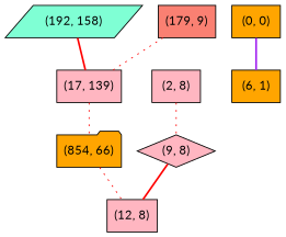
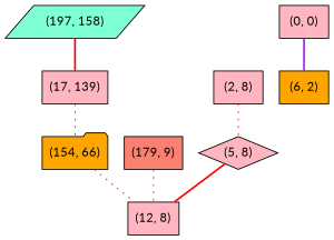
  graph {
    fontname=Lato
    node [fillcolor=lightpink fontname=Lato shape=box style=filled]
    edge [color=red fontname=Lato style=dotted weight=1]
-   "(197, 158)" [fillcolor=aquamarine shape=parallelogram label="(192, 158)"]
+   "(197, 158)" [fillcolor=aquamarine shape=parallelogram]
    "(17, 139)"
-   "(154, 66)" [fillcolor=orange shape=folder label="(854, 66)"]
+   "(154, 66)" [fillcolor=orange shape=folder]
    "(179, 9)" [fillcolor=salmon]
    "(12, 8)"
-   "(9, 8)" [shape=diamond]
+   "(9, 8)" [shape=diamond label="(5, 8)"]
    "(2, 8)"
-   "(6, 2)" [fillcolor=orange label="(6, 1)"]
-   "(0, 0)" [fillcolor=orange]
+   "(6, 2)" [fillcolor=orange]
+   "(0, 0)"
    "(197, 158)" -- "(17, 139)" [style=bold]
    "(17, 139)" -- "(154, 66)"
    "(154, 66)" -- "(12, 8)"
-   "(179, 9)" -- "(17, 139)"
+   "(179, 9)" -- "(12, 8)"
    "(9, 8)" -- "(12, 8)" [style=bold]
    "(2, 8)" -- "(9, 8)"
    "(0, 0)" -- "(6, 2)" [color=purple style=bold weight=4]
  }
